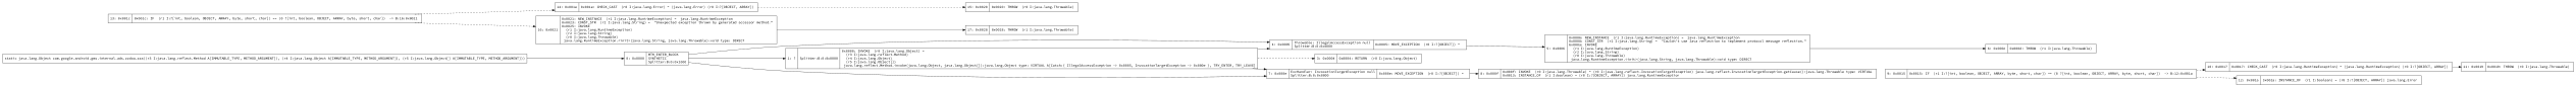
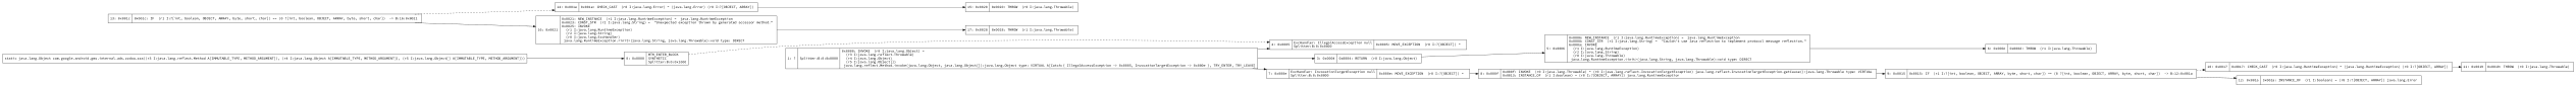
  digraph {
    fontname="Source Code Pro"
    rankdir=LR
    node [fontname="Source Code Pro" shape=record]
    edge [fontname="Source Code Pro"]
    n1 [label="{0\:\ 0x0000|MTH_ENTER_BLOCK\lSYNTHETIC\lSplitter:B:0:0x1000\l}"]
-   n2 [label="{1\:\ ?|Splitter:B:0:0x0000\l|0x0000: INVOKE  (r0 I:java.lang.Object) = \l  (r3 I:java.lang.reflect.Method)\l  (r4 I:java.lang.Object)\l  (r5 I:java.lang.Object[])\l java.lang.reflect.Method.invoke(java.lang.Object, java.lang.Object[]):java.lang.Object type: VIRTUAL A[Catch:\{ IllegalAccessException \-\> 0x0005, InvocationTargetException \-\> 0x000e \}, TRY_ENTER, TRY_LEAVE]\l}"]
-   n3 [label="{4\:\ 0x0005|Throwable: IllegalAccessException null\lSplitter:B:0:0x0000\l|0x0005: MOVE_EXCEPTION  (r0 I:?[OBJECT]) =  \l}"]
+   n2 [label="{1\:\ ?|Splitter:B:0:0x0000\l|0x0000: INVOKE  (r0 I:java.lang.Object) = \l  (r3 I:java.lang.reflect.Throwable)\l  (r4 I:java.lang.Object)\l  (r5 I:java.lang.Object[])\l java.lang.reflect.Method.invoke(java.lang.Object, java.lang.Object[]):java.lang.Object type: VIRTUAL A[Catch:\{ IllegalAccessException \-\> 0x0005, InvocationTargetException \-\> 0x000e \}, TRY_ENTER, TRY_LEAVE]\l}"]
+   n3 [label="{4\:\ 0x0005|ExcHandler: IllegalAccessException null\lSplitter:B:0:0x0000\l|0x0005: MOVE_EXCEPTION  (r0 I:?[OBJECT]) =  \l}"]
    n4 [label="{7\:\ 0x000e|ExcHandler: InvocationTargetException null\lSplitter:B:0:0x0000\l|0x000e: MOVE_EXCEPTION  (r0 I:?[OBJECT]) =  \l}"]
    n5 [label="{3\:\ 0x0004|0x0004: RETURN  (r0 I:java.lang.Object) \l}"]
    n6 [label="{5\:\ 0x0006|0x0006: NEW_INSTANCE  (r1 I:java.lang.RuntimeException) =  java.lang.RuntimeException \l0x0008: CONST_STR  (r2 I:java.lang.String) =  \"Couldn't use Java reflection to implement protocol message reflection.\" \l6x000a: INVOKE  \l  (r1 I:java.lang.RuntimeException)\l  (r2 I:java.lang.String)\l  (r0 I:java.lang.Throwable)\l java.lang.RuntimeException.\<init\>(java.lang.String, java.lang.Throwable):void type: DIRECT \l}"]
    n7 [label="{8\:\ 0x000f|0x000f: INVOKE  (r0 I:java.lang.Throwable) = (r0 I:java.lang.reflect.InvocationTargetException) java.lang.reflect.InvocationTargetException.getCause():java.lang.Throwable type: VIRTUAL \l0x0013: INSTANCE_OF  (r1 I:boolean) = (r0 I:?[OBJECT, ARRAY]) java.lang.RuntimeException \l}"]
    n8 [label="{6\:\ 0x000d|0x000d: THROW  (r1 I:java.lang.Throwable) \l}"]
    n9 [label="{9\:\ 0x0015|0x0015: IF  (r1 I:?[int, boolean, OBJECT, ARRAY, byte, short, char]) == (0 ?[int, boolean, OBJECT, ARRAY, byte, short, char])  \-\> B:12:0x001a \l}"]
    n10 [label="{10\:\ 0x0017|0x0017: CHECK_CAST  (r0 I:java.lang.RuntimeException) = (java.lang.RuntimeException) (r0 I:?[OBJECT, ARRAY]) \l}"]
    n11 [label="{12\:\ 0x001a|0x001a: INSTANCE_OF  (r1 I:boolean) = (r0 I:?[OBJECT, ARRAY]) java.lang.Error \l}"]
    n12 [label="{11\:\ 0x0019|0x0019: THROW  (r0 I:java.lang.Throwable) \l}"]
    n13 [label="{13\:\ 0x001c|0x001c: IF  (r1 I:?[int, boolean, OBJECT, ARRAY, byte, short, char]) == (0 ?[int, boolean, OBJECT, ARRAY, byte, short, char])  \-\> B:16:0x0021 \l}"]
    n14 [label="{14\:\ 0x001e|0x001e: CHECK_CAST  (r0 I:java.lang.Error) = (java.lang.Error) (r0 I:?[OBJECT, ARRAY]) \l}"]
-   n15 [label="{16\:\ 0x0021|0x0021: NEW_INSTANCE  (r1 I:java.lang.RuntimeException) =  java.lang.RuntimeException \l0x0023: CONST_STR  (r2 I:java.lang.String) =  \"Unexpected exception thrown by generated accessor method.\" \l0x0025: INVOKE  \l  (r1 I:java.lang.RuntimeException)\l  (r2 I:java.lang.String)\l  (r0 I:java.lang.Throwable)\l java.lang.RuntimeException.\<init\>(java.lang.String, java.lang.Throwable):void type: DIRECT \l}"]
+   n15 [label="{16\:\ 0x0021|0x0021: NEW_INSTANCE  (r1 I:java.lang.RuntimeException) =  java.lang.RuntimeException \l0x0023: CONST_STR  (r2 I:java.lang.String) =  \"Unexpected exception thrown by generated accessor method.\" \l0x0025: INVOKE  \l  (r1 I:java.lang.RuntimeException)\l  (r2 I:java.lang.String)\l  (r0 I:java.lang.ExcHandler)\l java.lang.RuntimeException.\<init\>(java.lang.String, java.lang.Throwable):void type: DIRECT \l}"]
    n16 [label="{15\:\ 0x0020|0x0020: THROW  (r0 I:java.lang.Throwable) \l}"]
    n17 [label="{17\:\ 0x0028|0x0028: THROW  (r1 I:java.lang.Throwable) \l}"]
    n18 [label="{static java.lang.Object com.google.android.gms.internal.ads.zzdoa.zza((r3 I:java.lang.reflect.Method A[IMMUTABLE_TYPE, METHOD_ARGUMENT]), (r4 I:java.lang.Object A[IMMUTABLE_TYPE, METHOD_ARGUMENT]), (r5 I:java.lang.Object[] A[IMMUTABLE_TYPE, METHOD_ARGUMENT])) }"]
-   n1 -> n2
-   n1 -> n3
-   n1 -> n4
+   n1 -> n3 [style=dashed]
    n2 -> n3
    n2 -> n4
-   n2 -> n5 [style=dashed]
-   n3 -> n6
+   n2 -> n5
+   n5 -> n6
    n4 -> n7
    n6 -> n8
+   n7 -> n9
    n9 -> n10 [style=dashed]
-   n9 -> n11 [style=dashed]
+   n9 -> n11
    n10 -> n12
    n13 -> n14 [style=dashed]
-   n13 -> n15 [style=dashed]
-   n14 -> n16 [style=dashed]
+   n13 -> n15
+   n14 -> n16
    n15 -> n17
    n18 -> n1
  }
